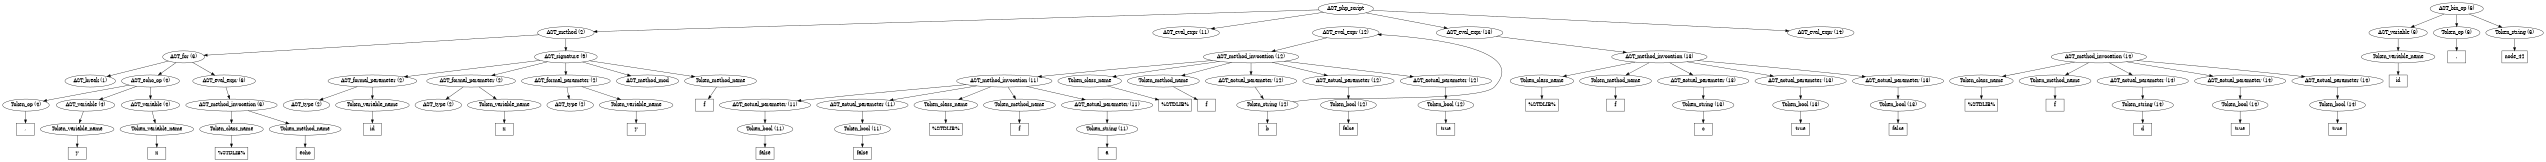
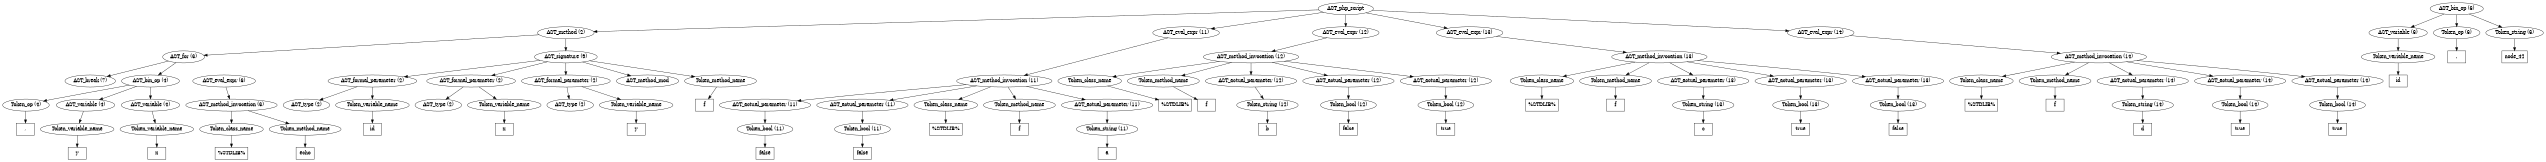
  digraph {
    n1 [label=AST_php_script]
    n2 [label="AST_method (2)"]
    n3 [label="AST_eval_expr (11)"]
    n4 [label="AST_eval_expr (12)"]
    n5 [label="AST_eval_expr (13)"]
    n6 [label="AST_eval_expr (14)"]
    n7 [label="AST_signature (9)"]
    n8 [label="AST_for (6)"]
    n9 [label="AST_method_invocation (11)"]
    n10 [label="AST_method_invocation (12)"]
    n11 [label="AST_method_invocation (13)"]
    n12 [label="AST_method_invocation (14)"]
    n13 [label=AST_method_mod]
    n14 [label=Token_method_name]
    n15 [label="AST_formal_parameter (2)"]
    n16 [label="AST_formal_parameter (2)"]
    n17 [label="AST_formal_parameter (2)"]
-   n18 [label="AST_echo_op (4)"]
+   n18 [label="AST_bin_op (4)"]
    n19 [label="AST_eval_expr (6)"]
-   n20 [label="AST_break (1)"]
+   n20 [label="AST_break (7)"]
    n21 [label=f shape=box]
    n22 [label="AST_type (2)"]
    n23 [label=Token_variable_name]
    n24 [label="AST_type (2)"]
    n25 [label=Token_variable_name]
    n26 [label="AST_type (2)"]
    n27 [label=Token_variable_name]
    n28 [label=id shape=box]
    n29 [label=x shape=box]
    n30 [label=y shape=box]
    n31 [label="AST_variable (4)"]
    n32 [label="Token_op (4)"]
    n33 [label="AST_variable (4)"]
    n34 [label="AST_method_invocation (6)"]
    n35 [label=Token_variable_name]
    n36 [label="," shape=box]
    n37 [label=Token_variable_name]
    n38 [label=x shape=box]
    n39 [label=y shape=box]
    n40 [label=Token_class_name]
    n41 [label=Token_method_name]
    n42 [label="%STDLIB%" shape=box]
    n43 [label=echo shape=box]
    n44 [label="AST_bin_op (6)"]
    n45 [label="AST_variable (6)"]
    n46 [label="Token_op (6)"]
    n47 [label="Token_string (6)"]
    n48 [label=Token_variable_name]
    n49 [label="." shape=box]
    node_42 [shape=box]
    n51 [label=id shape=box]
    n52 [label=Token_class_name]
    n53 [label=Token_method_name]
    n54 [label="AST_actual_parameter (11)"]
    n55 [label="AST_actual_parameter (11)"]
    n56 [label="AST_actual_parameter (11)"]
    n57 [label="%STDLIB%" shape=box]
    n58 [label=f shape=box]
    n59 [label="Token_string (11)"]
    n60 [label="Token_bool (11)"]
    n61 [label="Token_bool (11)"]
    n62 [label=a shape=box]
    n63 [label=false shape=box]
    n64 [label=false shape=box]
    n65 [label=Token_class_name]
    n66 [label=Token_method_name]
    n67 [label="AST_actual_parameter (12)"]
    n68 [label="AST_actual_parameter (12)"]
    n69 [label="AST_actual_parameter (12)"]
    n70 [label="%STDLIB%" shape=box]
    n71 [label=f shape=box]
    n72 [label="Token_string (12)"]
    n73 [label="Token_bool (12)"]
    n74 [label="Token_bool (12)"]
    n75 [label=b shape=box]
    n76 [label=false shape=box]
    n77 [label=true shape=box]
    n78 [label=Token_class_name]
    n79 [label=Token_method_name]
    n80 [label="AST_actual_parameter (13)"]
    n81 [label="AST_actual_parameter (13)"]
    n82 [label="AST_actual_parameter (13)"]
    n83 [label="%STDLIB%" shape=box]
    n84 [label=f shape=box]
    n85 [label="Token_string (13)"]
    n86 [label="Token_bool (13)"]
    n87 [label="Token_bool (13)"]
    n88 [label=c shape=box]
    n89 [label=true shape=box]
    n90 [label=false shape=box]
    n91 [label=Token_class_name]
    n92 [label=Token_method_name]
    n93 [label="AST_actual_parameter (14)"]
    n94 [label="AST_actual_parameter (14)"]
    n95 [label="AST_actual_parameter (14)"]
    n96 [label="%STDLIB%" shape=box]
    n97 [label=f shape=box]
    n98 [label="Token_string (14)"]
    n99 [label="Token_bool (14)"]
    n100 [label="Token_bool (14)"]
    n101 [label=d shape=box]
    n102 [label=true shape=box]
    n103 [label=true shape=box]
    n1 -> n2
    n1 -> n3
-   n72 -> n4
+   n1 -> n4
    n1 -> n5
    n1 -> n6
    n2 -> n7
    n2 -> n8
-   n10 -> n9
+   n3 -> n9
    n4 -> n10
    n5 -> n11
+   n6 -> n12
    n7 -> n13
    n7 -> n14
    n7 -> n15
    n7 -> n16
    n7 -> n17
    n8 -> n18
-   n8 -> n19
    n8 -> n20
    n9 -> n52
    n9 -> n53
    n9 -> n54
    n9 -> n55
    n9 -> n56
    n10 -> n65
    n10 -> n66
    n10 -> n67
    n10 -> n68
    n10 -> n69
    n11 -> n78
    n11 -> n79
    n11 -> n80
    n11 -> n81
    n11 -> n82
    n12 -> n91
    n12 -> n92
    n12 -> n93
    n12 -> n94
    n12 -> n95
    n14 -> n21
    n15 -> n22
    n15 -> n23
    n16 -> n24
    n16 -> n25
    n17 -> n26
    n17 -> n27
    n18 -> n31
    n18 -> n32
    n18 -> n33
    n19 -> n34
    n23 -> n28
    n25 -> n29
    n27 -> n30
    n31 -> n35
    n32 -> n36
    n33 -> n37
    n34 -> n40
    n34 -> n41
    n35 -> n38
    n37 -> n39
    n40 -> n42
    n41 -> n43
    n44 -> n45
    n44 -> n46
    n44 -> n47
    n45 -> n48
    n46 -> n49
    n47 -> node_42
    n48 -> n51
    n52 -> n57
    n53 -> n58
    n54 -> n59
    n55 -> n60
    n56 -> n61
    n59 -> n62
    n60 -> n63
    n61 -> n64
    n65 -> n70
    n66 -> n71
    n67 -> n72
    n68 -> n73
    n69 -> n74
    n72 -> n75
    n73 -> n76
    n74 -> n77
    n78 -> n83
    n79 -> n84
    n80 -> n85
    n81 -> n86
    n82 -> n87
    n85 -> n88
    n86 -> n89
    n87 -> n90
    n91 -> n96
    n92 -> n97
    n93 -> n98
    n94 -> n99
    n95 -> n100
    n98 -> n101
    n99 -> n102
    n100 -> n103
  }
